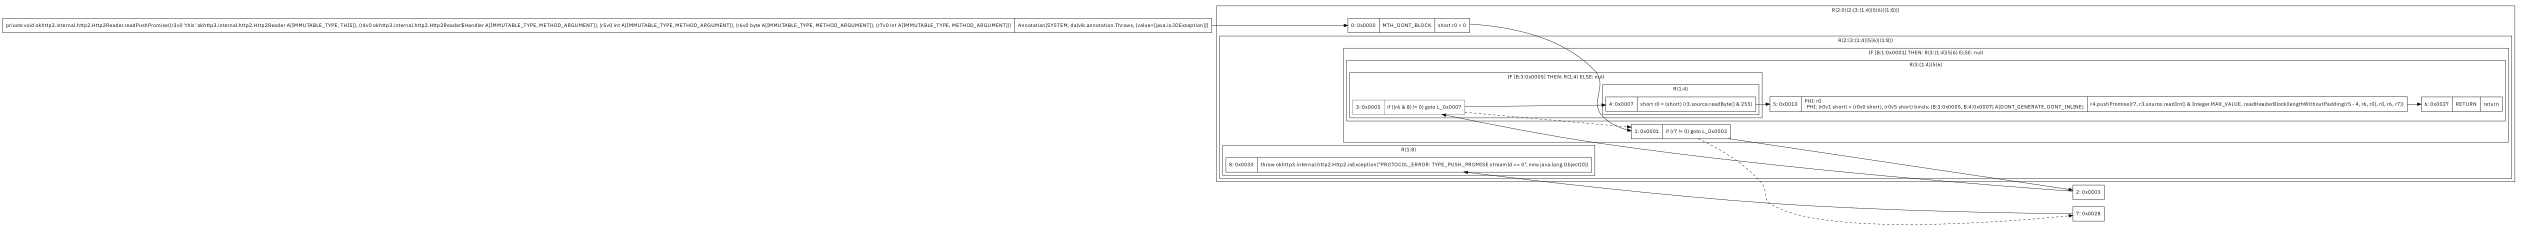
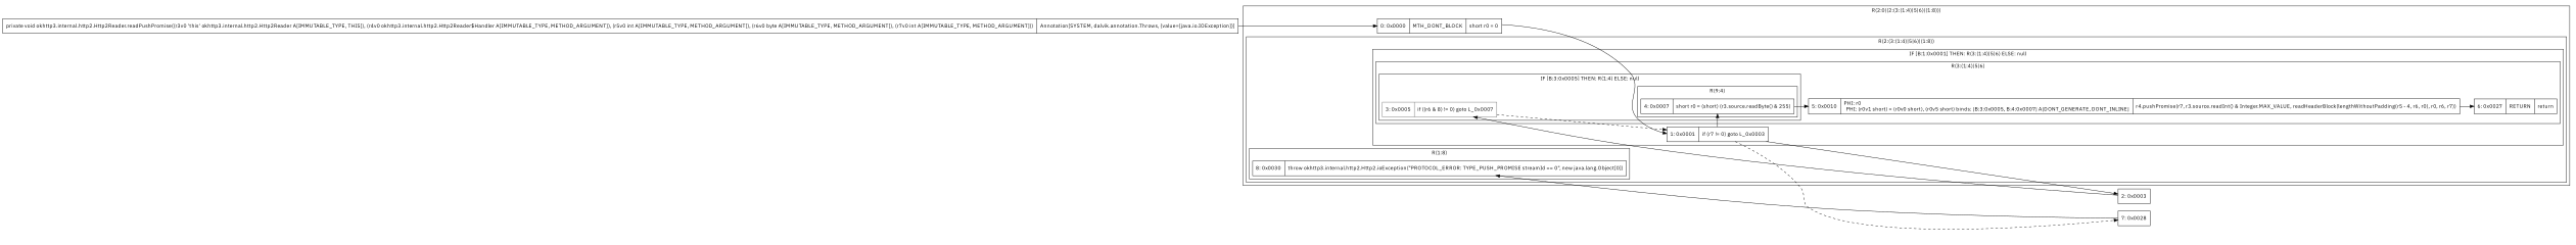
  digraph {
    fontname="IBM Plex Sans"
    rankdir=LR
    node [color=black fontname="IBM Plex Sans" shape=record]
    edge [fontname="IBM Plex Sans"]
    n1 [label="{4\:\ 0x0007|short r0 = (short) (r3.source.readByte() & 255)\l}"]
    n2 [color=gray40 label="{3\:\ 0x0005|if ((r6 & 8) != 0) goto L_0x0007\l}"]
    n3 [label="{5\:\ 0x0010|PHI: r0 \l  PHI: (r0v1 short) = (r0v0 short), (r0v5 short) binds: [B:3:0x0005, B:4:0x0007] A[DONT_GENERATE, DONT_INLINE]\l|r4.pushPromise(r7, r3.source.readInt() & Integer.MAX_VALUE, readHeaderBlock(lengthWithoutPadding(r5 \- 4, r6, r0), r0, r6, r7))\l}"]
    n4 [label="{6\:\ 0x0027|RETURN\l|return\l}"]
    n5 [label="{1\:\ 0x0001|if (r7 != 0) goto L_0x0003\l}"]
    n6 [label="{8\:\ 0x0030|throw okhttp3.internal.http2.Http2.ioException(\"PROTOCOL_ERROR: TYPE_PUSH_PROMISE streamId == 0\", new java.lang.Object[0])\l}"]
    n7 [label="{0\:\ 0x0000|MTH_DONT_BLOCK\l|short r0 = 0\l}"]
    n8 [label="{2\:\ 0x0003}"]
    n9 [label="{7\:\ 0x0028}"]
    n10 [label="{private void okhttp3.internal.http2.Http2Reader.readPushPromise((r3v0 'this' okhttp3.internal.http2.Http2Reader A[IMMUTABLE_TYPE, THIS]), (r4v0 okhttp3.internal.http2.Http2Reader$Handler A[IMMUTABLE_TYPE, METHOD_ARGUMENT]), (r5v0 int A[IMMUTABLE_TYPE, METHOD_ARGUMENT]), (r6v0 byte A[IMMUTABLE_TYPE, METHOD_ARGUMENT]), (r7v0 int A[IMMUTABLE_TYPE, METHOD_ARGUMENT]))  | Annotation[SYSTEM, dalvik.annotation.Throws, \{value=[java.io.IOException]\}]\l}"]
    subgraph cluster_1 {
      label="R(2:0|(2:(3:(1:4)|5|6)|(1:8)))"
      n7
      subgraph cluster_2 {
        label="R(2:(3:(1:4)|5|6)|(1:8))"
        subgraph cluster_3 {
          label="IF [B:1:0x0001] THEN: R(3:(1:4)|5|6) ELSE: null"
          n5
          subgraph cluster_4 {
            label="R(3:(1:4)|5|6)"
            n3
            n4
            subgraph cluster_5 {
              label="IF [B:3:0x0005] THEN: R(1:4) ELSE: null"
              n2
              subgraph cluster_6 {
-               label="R(1:4)"
+               label="R(9:4)"
                n1
              }
            }
          }
        }
        subgraph cluster_7 {
          label="R(1:8)"
          n6
        }
      }
    }
    n1 -> n3
-   n2 -> n1
+   n5 -> n1
    n2 -> n5 [style=dashed]
    n3 -> n4
    n5 -> n8
    n5 -> n9 [style=dashed]
    n7 -> n5
    n8 -> n2
    n9 -> n6
    n10 -> n7
  }
